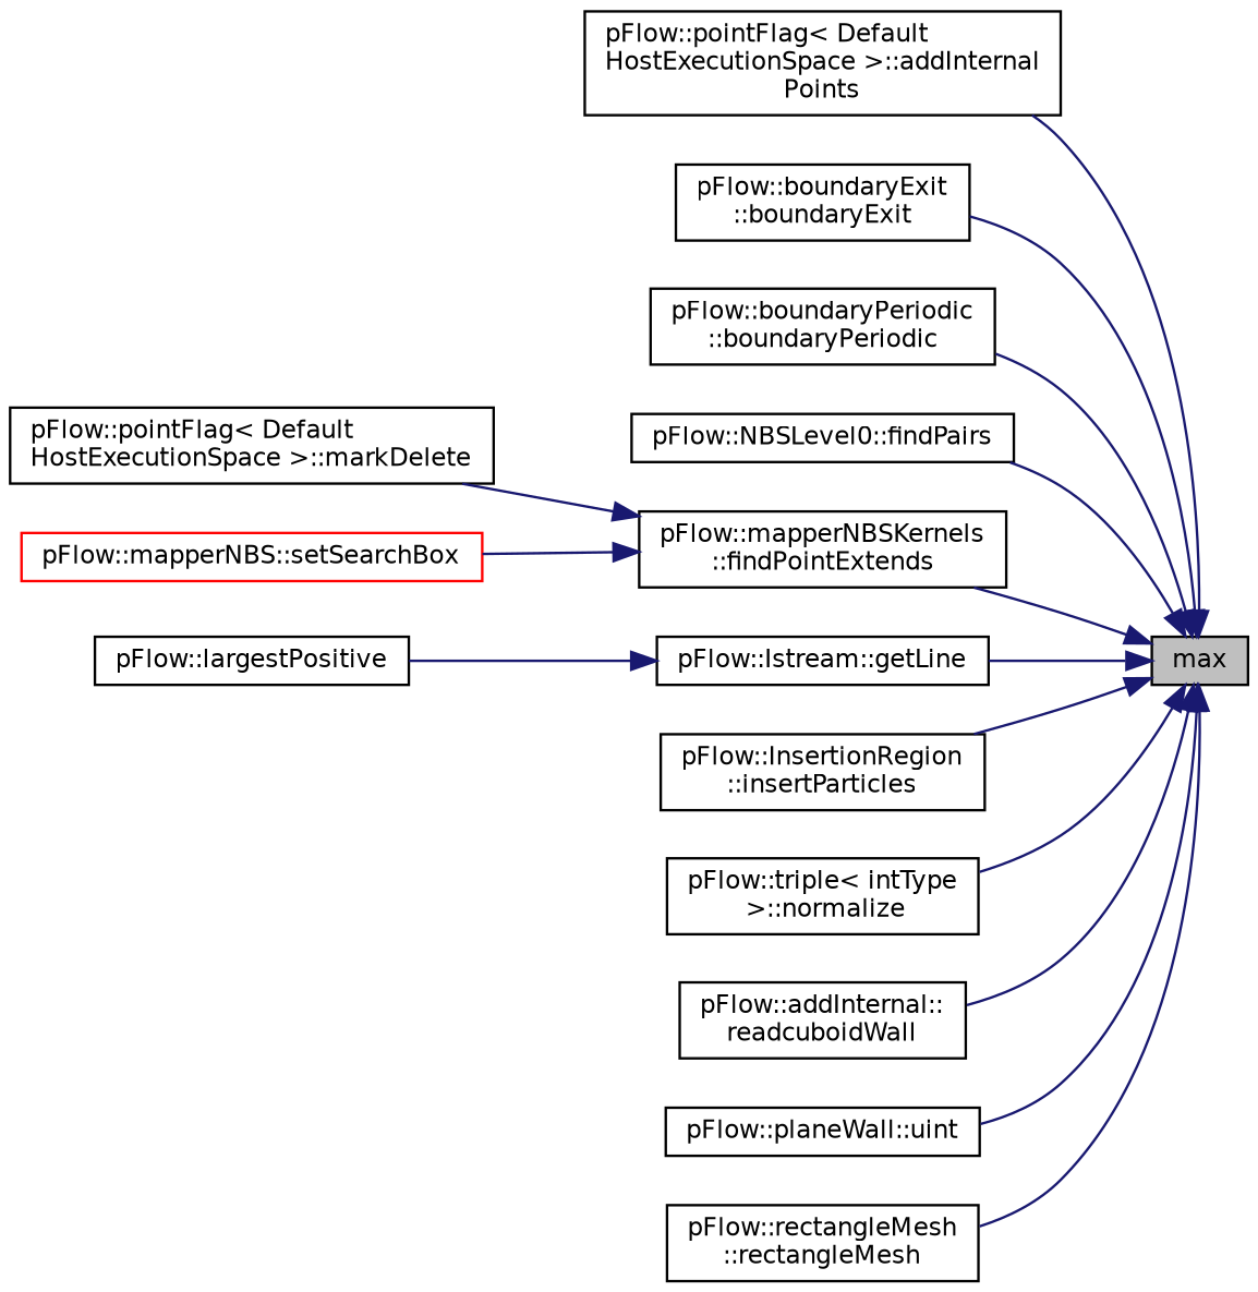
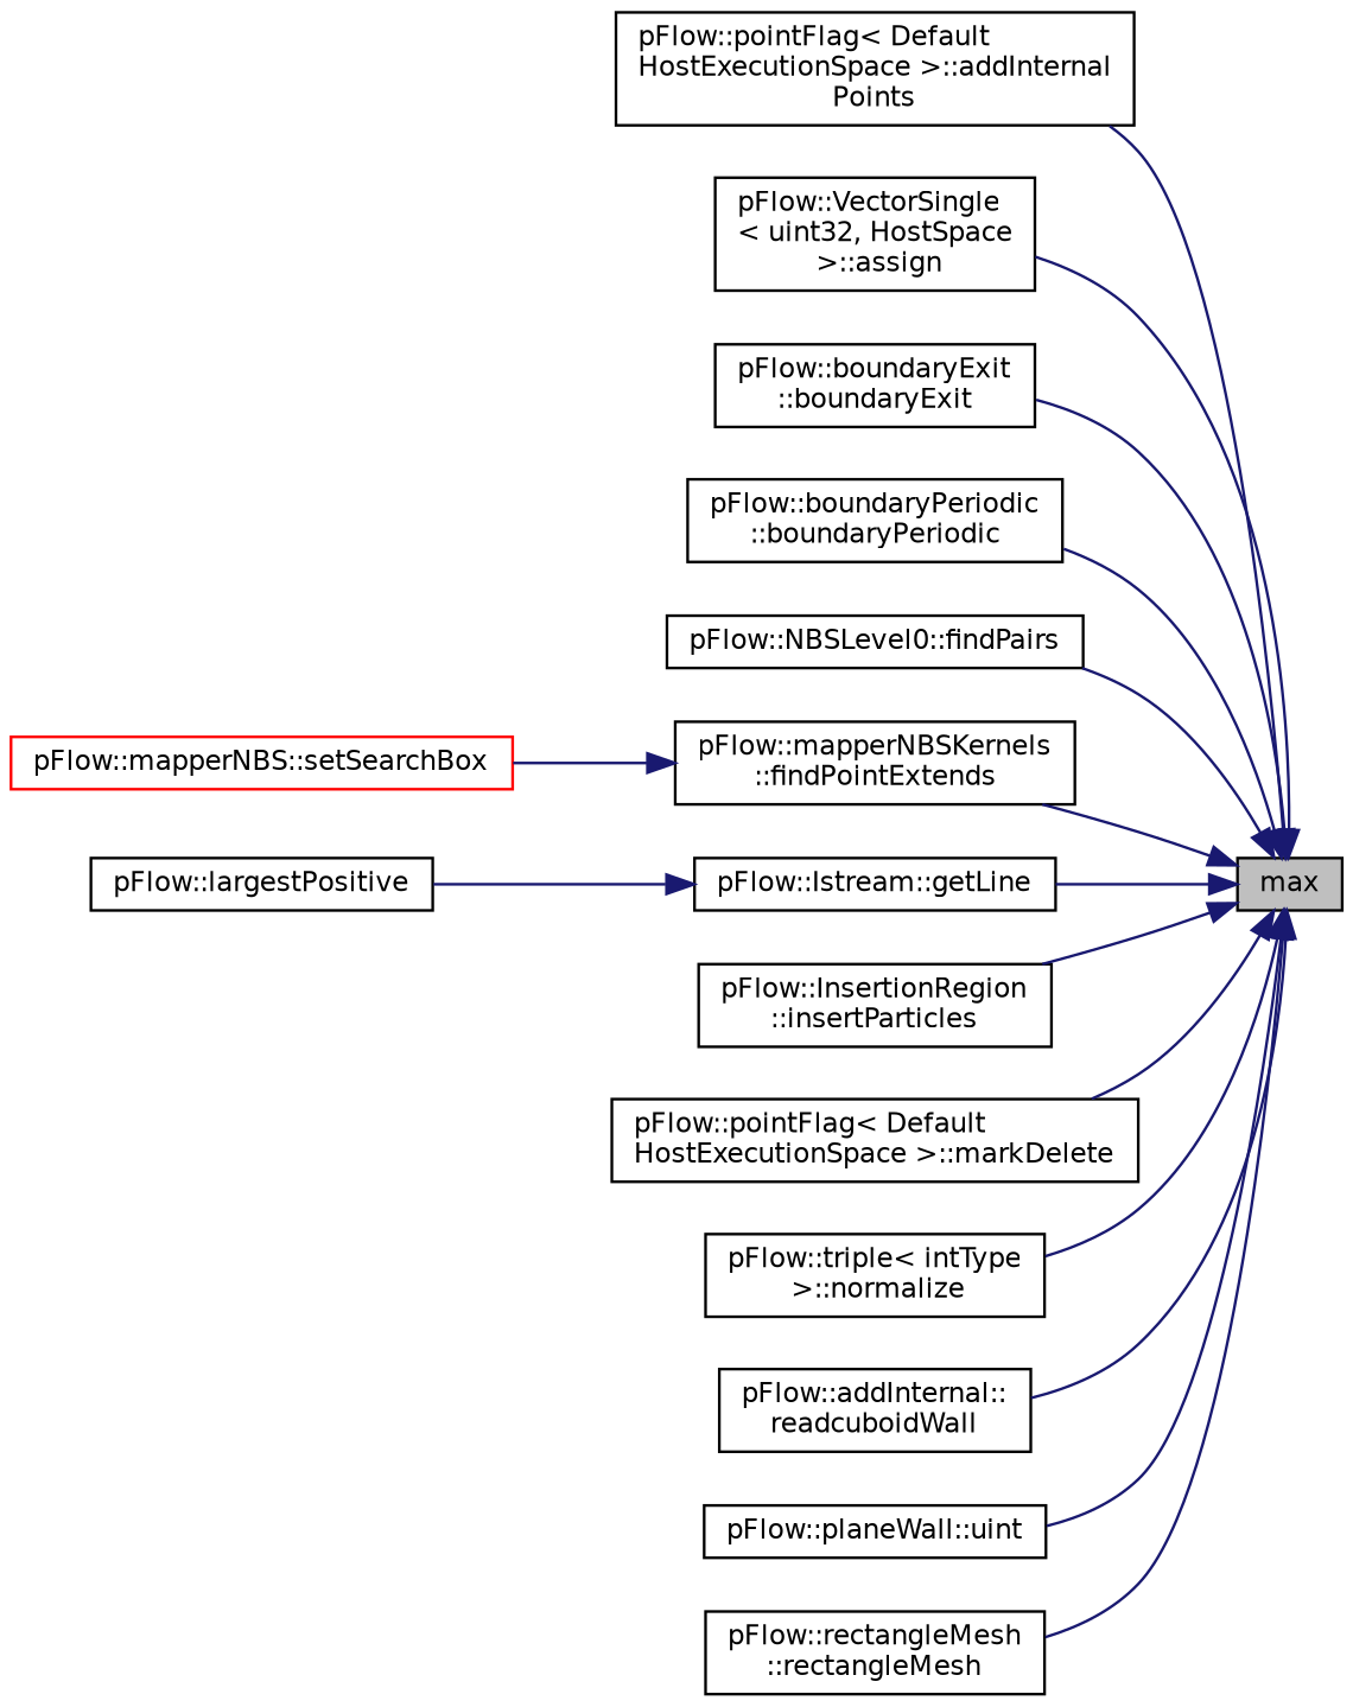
  digraph {
    rankdir=RL
    node [color=black fillcolor=white fontname=Helvetica fontsize=10 shape=record style=filled]
    edge [color=midnightblue dir=back fontname=Helvetica fontsize=10 labelfontname=Helvetica labelfontsize=10 style=solid]
    n1 [fillcolor=grey75 fontcolor=black height=0.2 label=max width=0.4]
    n2 [height=0.2 label="pFlow::pointFlag\< Default\lHostExecutionSpace \>::addInternal\lPoints" width=0.4]
+   n3 [height=0.2 label="pFlow::VectorSingle\l\< uint32, HostSpace\l \>::assign" width=0.4]
    n4 [height=0.2 label="pFlow::boundaryExit\l::boundaryExit" width=0.4]
    n5 [height=0.2 label="pFlow::boundaryPeriodic\l::boundaryPeriodic" width=0.4]
    n6 [height=0.2 label="pFlow::NBSLevel0::findPairs" width=0.4]
    n7 [height=0.2 label="pFlow::mapperNBSKernels\l::findPointExtends" width=0.4]
    n8 [height=0.2 label="pFlow::Istream::getLine" width=0.4]
    n9 [height=0.2 label="pFlow::InsertionRegion\l::insertParticles" width=0.4]
    n10 [height=0.2 label="pFlow::pointFlag\< Default\lHostExecutionSpace \>::markDelete" width=0.4]
    n11 [height=0.2 label="pFlow::triple\< intType\l \>::normalize" width=0.4]
    n12 [height=0.2 label="pFlow::addInternal::\lreadcuboidWall" width=0.4]
    n13 [height=0.2 label="pFlow::planeWall::uint" width=0.4]
    n14 [height=0.2 label="pFlow::rectangleMesh\l::rectangleMesh" width=0.4]
    n15 [color=red height=0.2 label="pFlow::mapperNBS::setSearchBox" width=0.4]
    n16 [height=0.2 label="pFlow::largestPositive" width=0.4]
    n1 -> n2
+   n1 -> n3
    n1 -> n4
    n1 -> n5
    n1 -> n6
    n1 -> n7
    n1 -> n8
    n1 -> n9
-   n7 -> n10
+   n1 -> n10
    n1 -> n11
    n1 -> n12
    n1 -> n13
    n1 -> n14
    n7 -> n15
    n8 -> n16
  }
